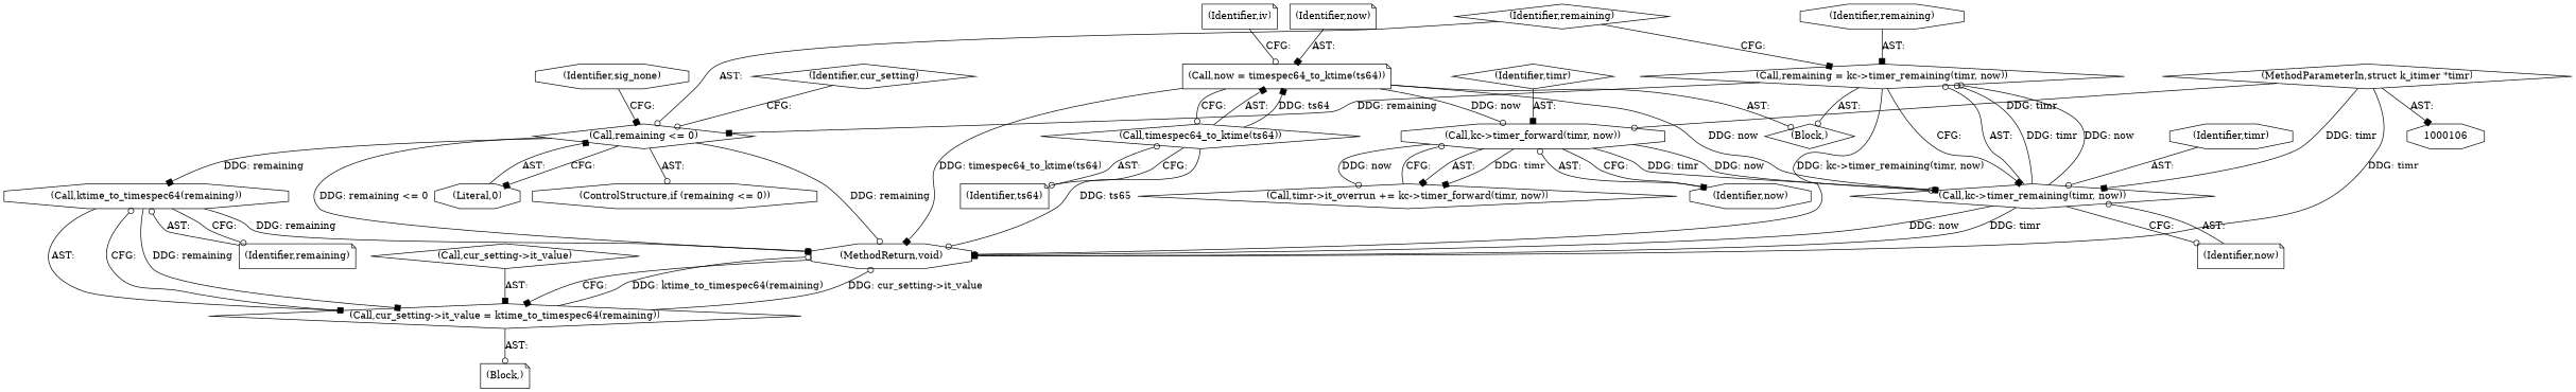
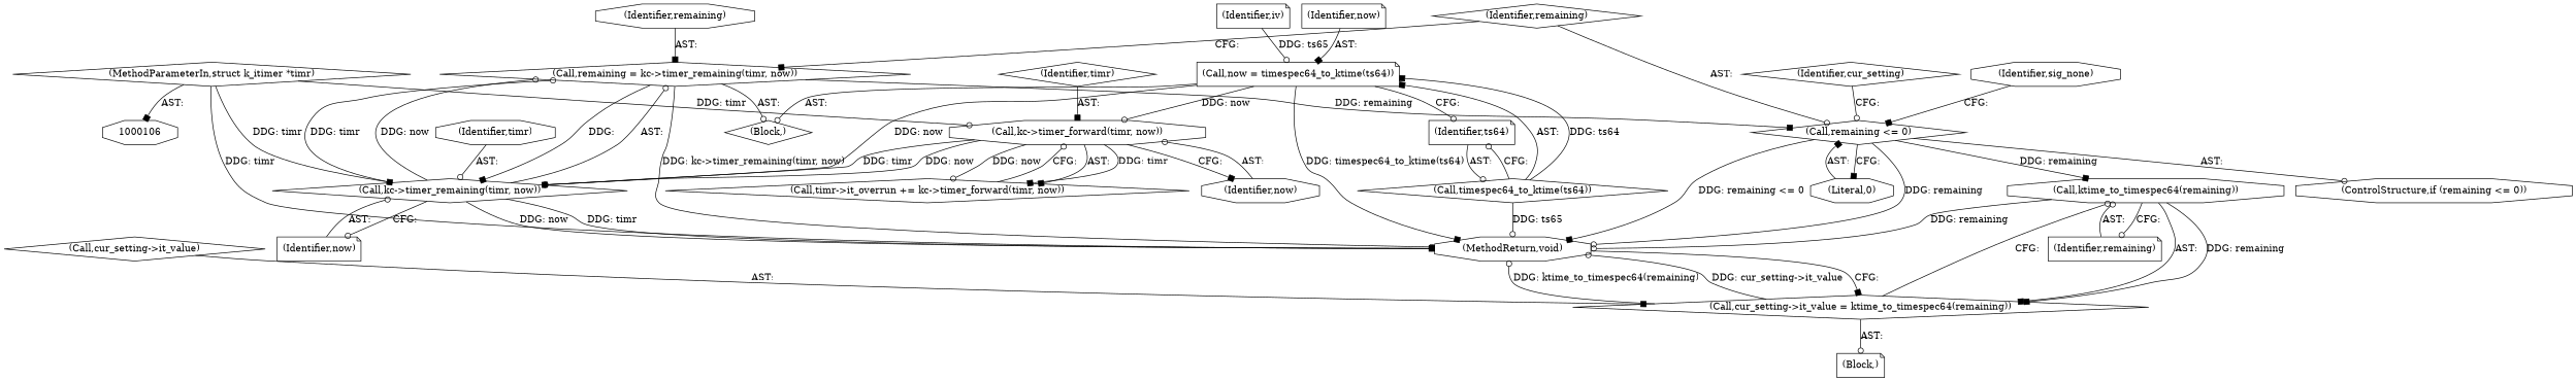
  digraph {
    node [shape=diamond]
    edge [arrowhead=odot]
    n1 [label="(Call,remaining <= 0)"]
    n2 [label="(Call,ktime_to_timespec64(remaining))" shape=octagon]
    n3 [label="(MethodReturn,void)" shape=octagon]
    n4 [label="(ControlStructure,if (remaining <= 0))" shape=octagon]
    n5 [label="(Literal,0)" shape=octagon]
    n6 [label="(Call,cur_setting->it_value = ktime_to_timespec64(remaining))"]
    n7 [label="(Identifier,remaining)" shape=note]
    n8 [label="(Call,remaining = kc->timer_remaining(timr, now))"]
    n9 [label="(Call,kc->timer_remaining(timr, now))"]
    n10 [label="(Block,)"]
    n11 [label="(Identifier,now)" shape=note]
    n12 [label="(Call,kc->timer_forward(timr, now))" shape=octagon]
    n13 [label="(Identifier,now)" shape=octagon]
    n14 [label="(Call,timr->it_overrun += kc->timer_forward(timr, now))"]
    n15 [label="(MethodParameterIn,struct k_itimer *timr)"]
    1000106 [shape=octagon]
    n17 [label="(Call,now = timespec64_to_ktime(ts64))" shape=note]
    n18 [label="(Call,timespec64_to_ktime(ts64))"]
    n19 [label="(Identifier,ts64)" shape=note]
    n20 [label="(Block,)" shape=note]
    n21 [label="(Identifier,now)" shape=note]
    n22 [label="(Identifier,cur_setting)"]
    n23 [label="(Identifier,remaining)"]
    n24 [label="(Identifier,timr)" shape=octagon]
    n25 [label="(Identifier,timr)"]
    n26 [label="(Identifier,remaining)" shape=octagon]
    n27 [label="(Call,cur_setting->it_value)"]
    n28 [label="(Identifier,iv)" shape=note]
    n29 [label="(Identifier,sig_none)" shape=octagon]
    n1 -> n2 [arrowhead=box label="DDG: remaining"]
    n1 -> n3 [arrowhead=box label="DDG: remaining <= 0"]
    n1 -> n3 [label="DDG: remaining"]
    n1 -> n4 [label="AST: "]
    n1 -> n5 [arrowhead=box label="CFG: "]
    n2 -> n3 [label="DDG: remaining"]
    n2 -> n6 [arrowhead=box label="AST: "]
    n2 -> n6 [arrowhead=box label="DDG: remaining"]
    n2 -> n7 [label="CFG: "]
    n3 -> n6 [arrowhead=box label="CFG: "]
    n5 -> n1 [arrowhead=box label="AST: "]
    n6 -> n2 [label="CFG: "]
    n6 -> n3 [label="DDG: ktime_to_timespec64(remaining)"]
    n6 -> n3 [label="DDG: cur_setting->it_value"]
    n6 -> n20 [label="AST: "]
    n7 -> n2 [label="AST: "]
    n8 -> n1 [arrowhead=box label="DDG: remaining"]
    n8 -> n3 [label="DDG: kc->timer_remaining(timr, now)"]
-   n8 -> n9 [arrowhead=box label="CFG: "]
+   n8 -> n9 [arrowhead=box label="DDG: "]
    n8 -> n10 [label="AST: "]
    n9 -> n3 [label="DDG: now"]
    n9 -> n3 [arrowhead=box label="DDG: timr"]
    n9 -> n8 [label="AST: "]
    n9 -> n8 [label="DDG: timr"]
    n9 -> n8 [label="DDG: now"]
    n9 -> n11 [label="CFG: "]
    n11 -> n9 [label="AST: "]
    n12 -> n9 [arrowhead=box label="DDG: timr"]
    n12 -> n9 [label="DDG: now"]
    n12 -> n13 [arrowhead=box label="CFG: "]
    n12 -> n14 [arrowhead=box label="AST: "]
    n12 -> n14 [arrowhead=box label="DDG: timr"]
    n12 -> n14 [label="DDG: now"]
    n13 -> n12 [label="AST: "]
    n14 -> n12 [label="CFG: "]
    n15 -> n3 [arrowhead=box label="DDG: timr"]
    n15 -> n9 [arrowhead=box label="DDG: timr"]
    n15 -> n12 [label="DDG: timr"]
    n15 -> 1000106 [arrowhead=box label="AST: "]
    n17 -> n3 [arrowhead=box label="DDG: timespec64_to_ktime(ts64)"]
    n17 -> n9 [label="DDG: now"]
    n17 -> n10 [label="AST: "]
    n17 -> n12 [label="DDG: now"]
-   n17 -> n18 [label="CFG: "]
+   n17 -> n19 [label="CFG: "]
    n18 -> n3 [label="DDG: ts65"]
    n18 -> n17 [arrowhead=box label="AST: "]
    n18 -> n17 [arrowhead=box label="DDG: ts64"]
    n18 -> n19 [label="CFG: "]
    n19 -> n18 [label="AST: "]
    n21 -> n17 [arrowhead=box label="AST: "]
    n22 -> n1 [label="CFG: "]
    n23 -> n1 [label="AST: "]
    n23 -> n8 [arrowhead=box label="CFG: "]
    n24 -> n9 [label="AST: "]
    n25 -> n12 [arrowhead=box label="AST: "]
    n26 -> n8 [arrowhead=box label="AST: "]
    n27 -> n6 [arrowhead=box label="AST: "]
-   n28 -> n17 [label="CFG: "]
+   n28 -> n17 [label="DDG: ts65"]
    n29 -> n1 [arrowhead=box label="CFG: "]
  }
